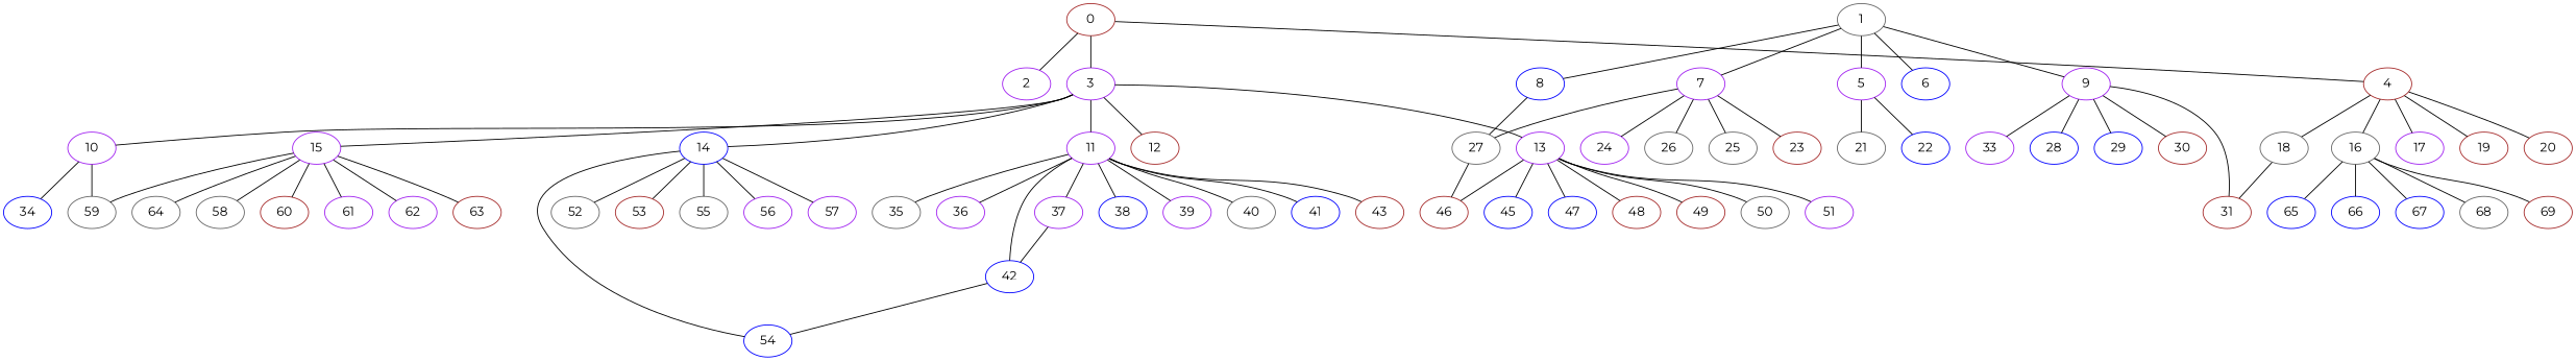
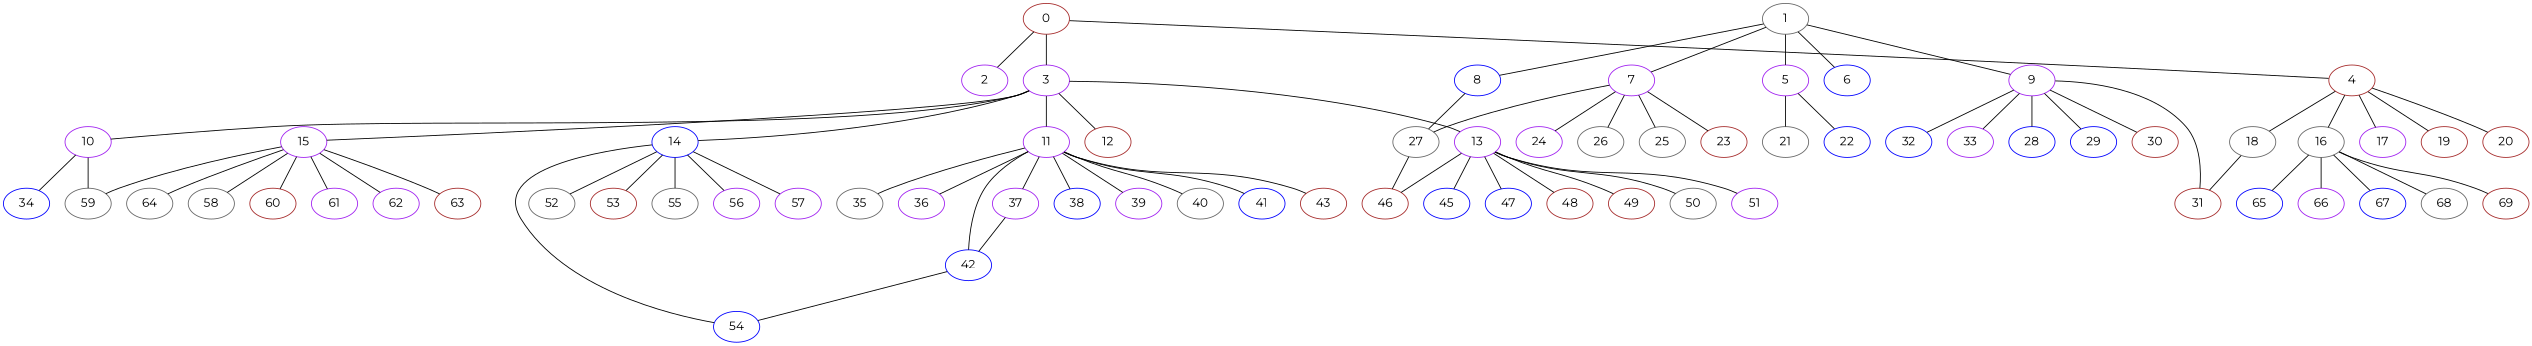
  graph {
    fontname=Montserrat
    node [color=purple fontname=Montserrat]
    edge [fontname=Montserrat]
    0 [color=brown]
    2
    3
    4 [color=brown]
    1 [color=gray40]
    5
    6 [color=blue]
    7
    8 [color=blue]
    9
    10
    11
    12 [color=brown]
    13
    14 [color=blue]
    15
    16 [color=gray40]
    17
    18 [color=gray40]
    19 [color=brown]
    20 [color=brown]
    21 [color=gray40]
    22 [color=blue]
    24
    26 [color=gray40]
    25 [color=gray40]
    23 [color=brown]
    27 [color=gray40]
+   32 [color=blue]
    33
    28 [color=blue]
    29 [color=blue]
    30 [color=brown]
    31 [color=brown]
    34 [color=blue]
    59 [color=gray40]
    35 [color=gray40]
    36
    37
    38 [color=blue]
    39
    40 [color=gray40]
    41 [color=blue]
    42 [color=blue]
    43 [color=brown]
    45 [color=blue]
    46 [color=brown]
    47 [color=blue]
    48 [color=brown]
    49 [color=brown]
    50 [color=gray40]
    51
    52 [color=gray40]
    53 [color=brown]
    54 [color=blue]
    55 [color=gray40]
    56
    57
    64 [color=gray40]
    58 [color=gray40]
    60 [color=brown]
    61
    62
    63 [color=brown]
    65 [color=blue]
-   66 [color=blue]
+   66
    67 [color=blue]
    68 [color=gray40]
    69 [color=brown]
    0 -- 2
    0 -- 3
    0 -- 4
    3 -- 10
    3 -- 11
    3 -- 12
    3 -- 13
    3 -- 14
    3 -- 15
    4 -- 16
    4 -- 17
    4 -- 18
    4 -- 19
    4 -- 20
    1 -- 5
    1 -- 6
    1 -- 7
    1 -- 8
    1 -- 9
    5 -- 21
    5 -- 22
    7 -- 24
    7 -- 26
    7 -- 25
    7 -- 23
    7 -- 27
    8 -- 27
+   9 -- 32
    9 -- 33
    9 -- 28
    9 -- 29
    9 -- 30
    9 -- 31
    10 -- 34
    10 -- 59
    11 -- 35
    11 -- 36
    11 -- 37
    11 -- 38
    11 -- 39
    11 -- 40
    11 -- 41
    11 -- 42
    11 -- 43
    13 -- 45
    13 -- 46
    13 -- 47
    13 -- 48
    13 -- 49
    13 -- 50
    13 -- 51
    14 -- 52
    14 -- 53
    14 -- 54
    14 -- 55
    14 -- 56
    14 -- 57
    15 -- 59
    15 -- 64
    15 -- 58
    15 -- 60
    15 -- 61
    15 -- 62
    15 -- 63
    16 -- 65
    16 -- 66
    16 -- 67
    16 -- 68
    16 -- 69
    18 -- 31
    27 -- 46
    37 -- 42
    42 -- 54
  }
